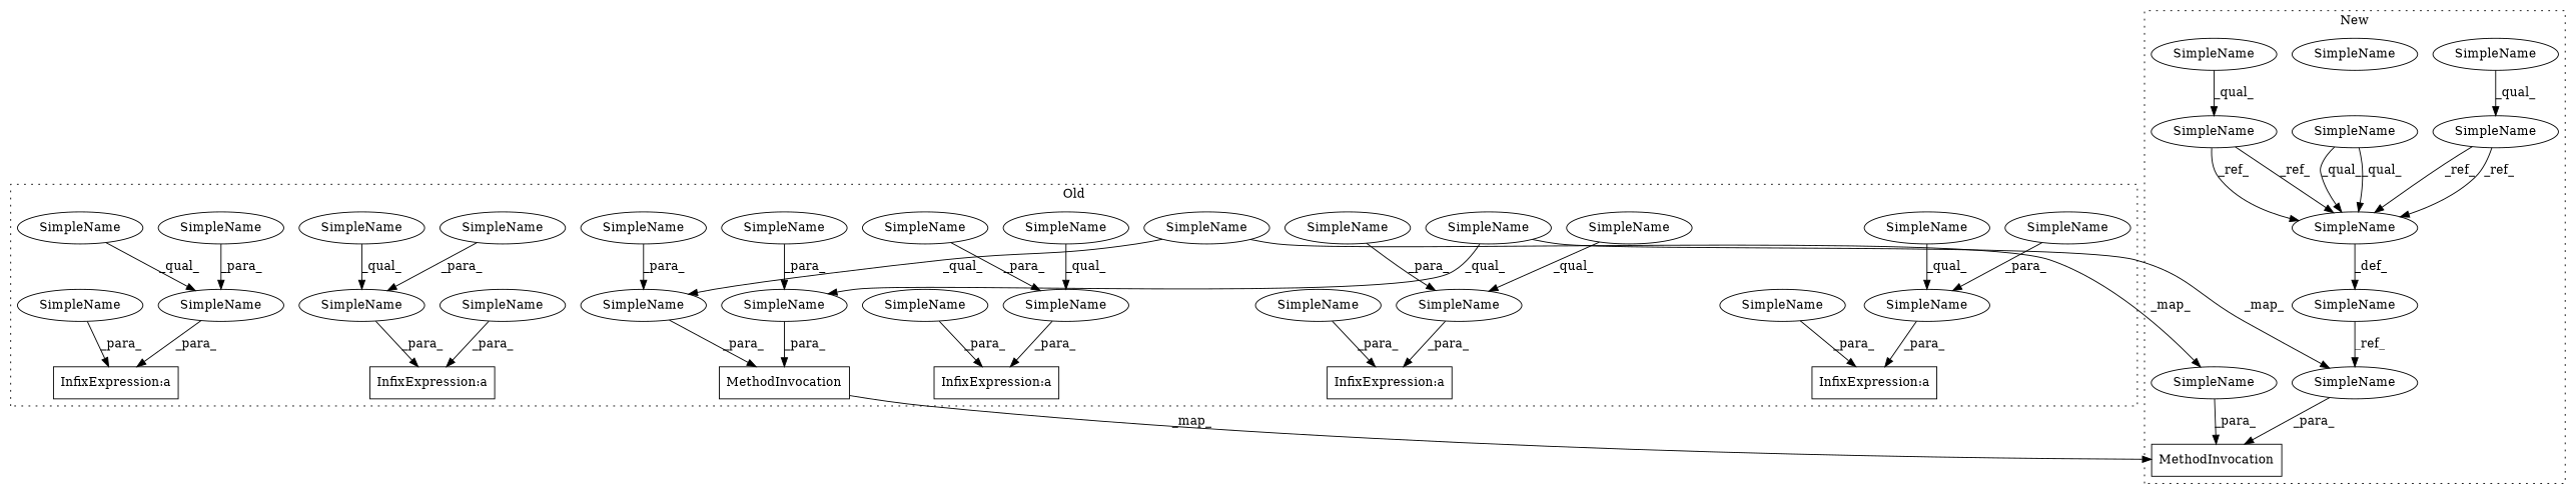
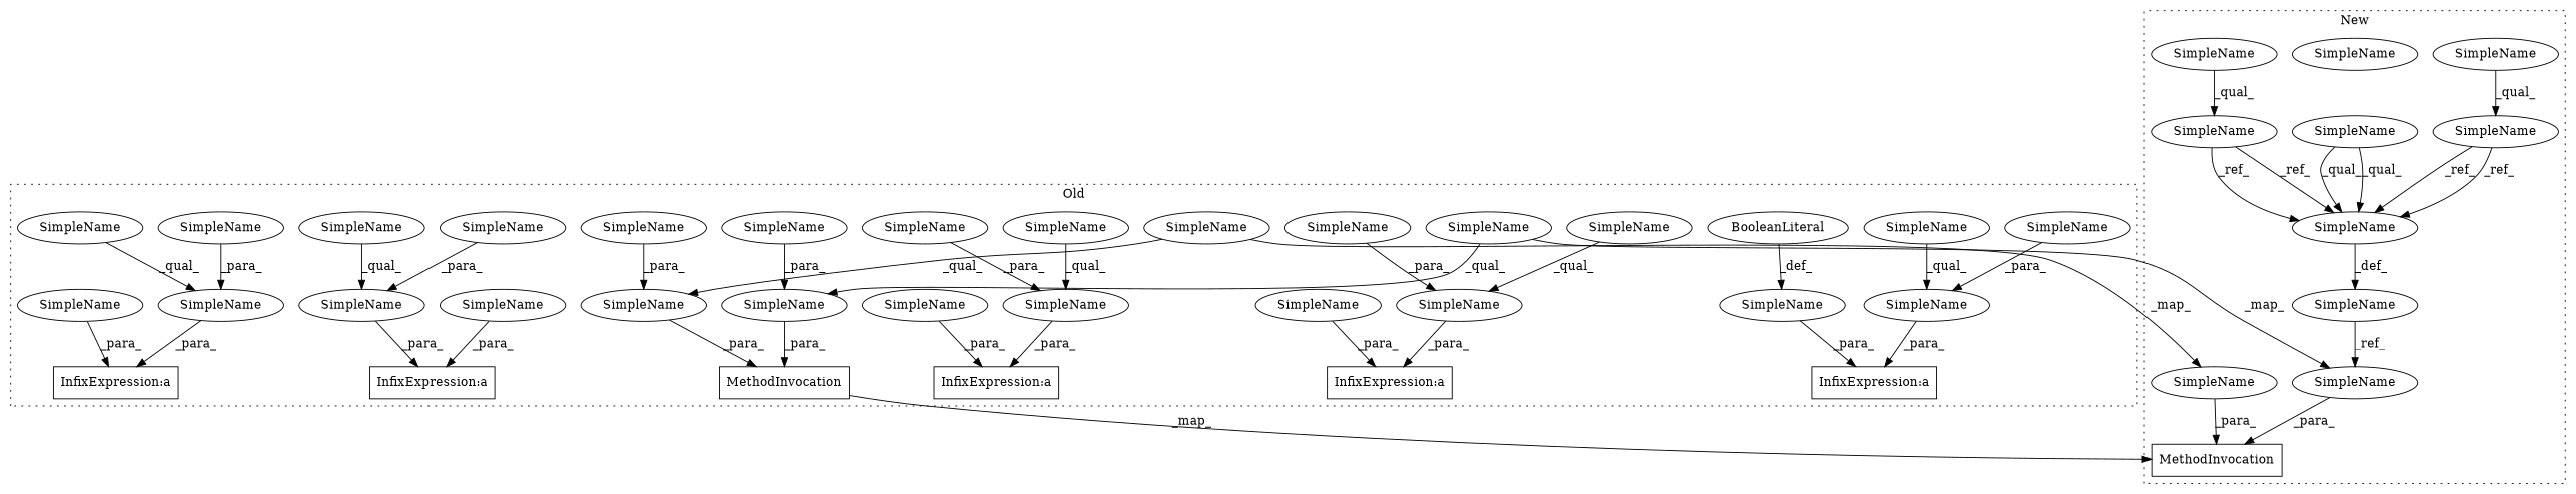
  digraph {
    node [a=42 l=1 s=7391 shape=ellipse]
+   n1 [a=9 l=4 label=BooleanLiteral s=8067]
    n2 [a=32 l="8,1" label=MethodInvocation s="8097,8170" shape=box]
    n3 [label=SimpleName s=8045]
    n4 [label=SimpleName s=8286]
    n5 [l="12,1" label=SimpleName s="8274,8287"]
    n6 [l=11 label=SimpleName s=7274]
    n7 [label=SimpleName s=7966]
    n8 [l=11 label=SimpleName s=7196]
    n9 [l=14 label=SimpleName s=8105]
    n10 [label=SimpleName s=8120]
    n11 [l="12,1" label=SimpleName s="7196,7209"]
    n12 [l=12 label=SimpleName s=7969]
    n13 [label=SimpleName s=7208]
    n14 [l="12,1" label=SimpleName s="7954,7967"]
    n15 [l=16 label=SimpleName s=8048]
    n16 [label=SimpleName s=8136]
    n17 [label=SimpleName s=7286]
    n18 [l="15,1" label=SimpleName s="8105,8121"]
    n19 [l="12,1" label=SimpleName s="8033,8046"]
    n20 [l=11 label=SimpleName s=7954]
    n21 [l=12 label=SimpleName s=7289]
    n22 [l=11 label=SimpleName s=8274]
    n23 [l=11 label=SimpleName s=8289]
    n24 [l="12,1" label=SimpleName s="8124,8137"]
    n25 [l="12,1" label=SimpleName s="7274,7287"]
    n26 [l=11 label=SimpleName s=8124]
    n27 [l=11 label=SimpleName s=8033]
    n28 [l=19 label=SimpleName s=7211]
    n29 [a=27 l=-14 label="InfixExpression:a" s=8288 shape=box]
    n30 [a=27 l=-14 label="InfixExpression:a" s=7968 shape=box]
    n31 [a=27 l=-14 label="InfixExpression:a" s=7210 shape=box]
    n32 [a=27 l=-14 label="InfixExpression:a" s=8047 shape=box]
    n33 [a=27 l=-14 label="InfixExpression:a" s=7288 shape=box]
    n34 [a=32 l="8,1" label=MethodInvocation s="7431,7495" shape=box]
    n35 [l=9 label=SimpleName s=7454]
    n36 [l=20 label=SimpleName]
    n37 [l=20 label=SimpleName s=7116]
    n38 [l=20 label=SimpleName s=6695]
    n39 [l=6 label=SimpleName s=7116]
    n40 [l=13 label=SimpleName s=7439]
    n41 [l=20 label=SimpleName]
    n42 [l=13 label=SimpleName s=7375]
    n43 [l=6 label=SimpleName]
    n44 [l=6 label=SimpleName s=6695]
    subgraph cluster_1 {
      label=Old
      style=dotted
+     n1
      n2
      n3
      n4
      n5
      n6
      n7
      n8
      n9
      n10
      n11
      n12
      n13
      n14
      n15
      n16
      n17
      n18
      n19
      n20
      n21
      n22
      n23
      n24
      n25
      n26
      n27
      n28
      n29
      n30
      n31
      n32
      n33
    }
    subgraph cluster_2 {
      label=New
      style=dotted
      n34
      n35
      n36
      n37
      n38
      n39
      n40
      n41
      n42
      n43
      n44
    }
+   n1 -> n15 [label=_def_]
    n2 -> n34 [label=_map_]
    n3 -> n19 [label=_para_]
    n4 -> n5 [label=_para_]
    n5 -> n29 [label=_para_]
    n6 -> n25 [label=_qual_]
    n7 -> n14 [label=_para_]
    n8 -> n11 [label=_qual_]
    n9 -> n18 [label=_qual_]
    n9 -> n40 [label=_map_]
    n10 -> n18 [label=_para_]
    n11 -> n31 [label=_para_]
    n12 -> n30 [label=_para_]
    n13 -> n11 [label=_para_]
    n14 -> n30 [label=_para_]
    n15 -> n32 [label=_para_]
    n16 -> n24 [label=_para_]
    n17 -> n25 [label=_para_]
    n18 -> n2 [label=_para_]
    n19 -> n32 [label=_para_]
    n20 -> n14 [label=_qual_]
    n21 -> n33 [label=_para_]
    n22 -> n5 [label=_qual_]
    n23 -> n29 [label=_para_]
    n24 -> n2 [label=_para_]
    n25 -> n33 [label=_para_]
    n26 -> n24 [label=_qual_]
    n26 -> n35 [label=_map_]
    n27 -> n19 [label=_qual_]
    n28 -> n31 [label=_para_]
    n35 -> n34 [label=_para_]
    n36 -> n42 [label=_def_]
    n37 -> n36 [label=_ref_]
    n37 -> n36 [label=_ref_]
    n38 -> n36 [label=_ref_]
    n38 -> n36 [label=_ref_]
    n39 -> n37 [label=_qual_]
    n40 -> n34 [label=_para_]
    n42 -> n40 [label=_ref_]
    n43 -> n36 [label=_qual_]
    n43 -> n36 [label=_qual_]
    n44 -> n38 [label=_qual_]
  }
